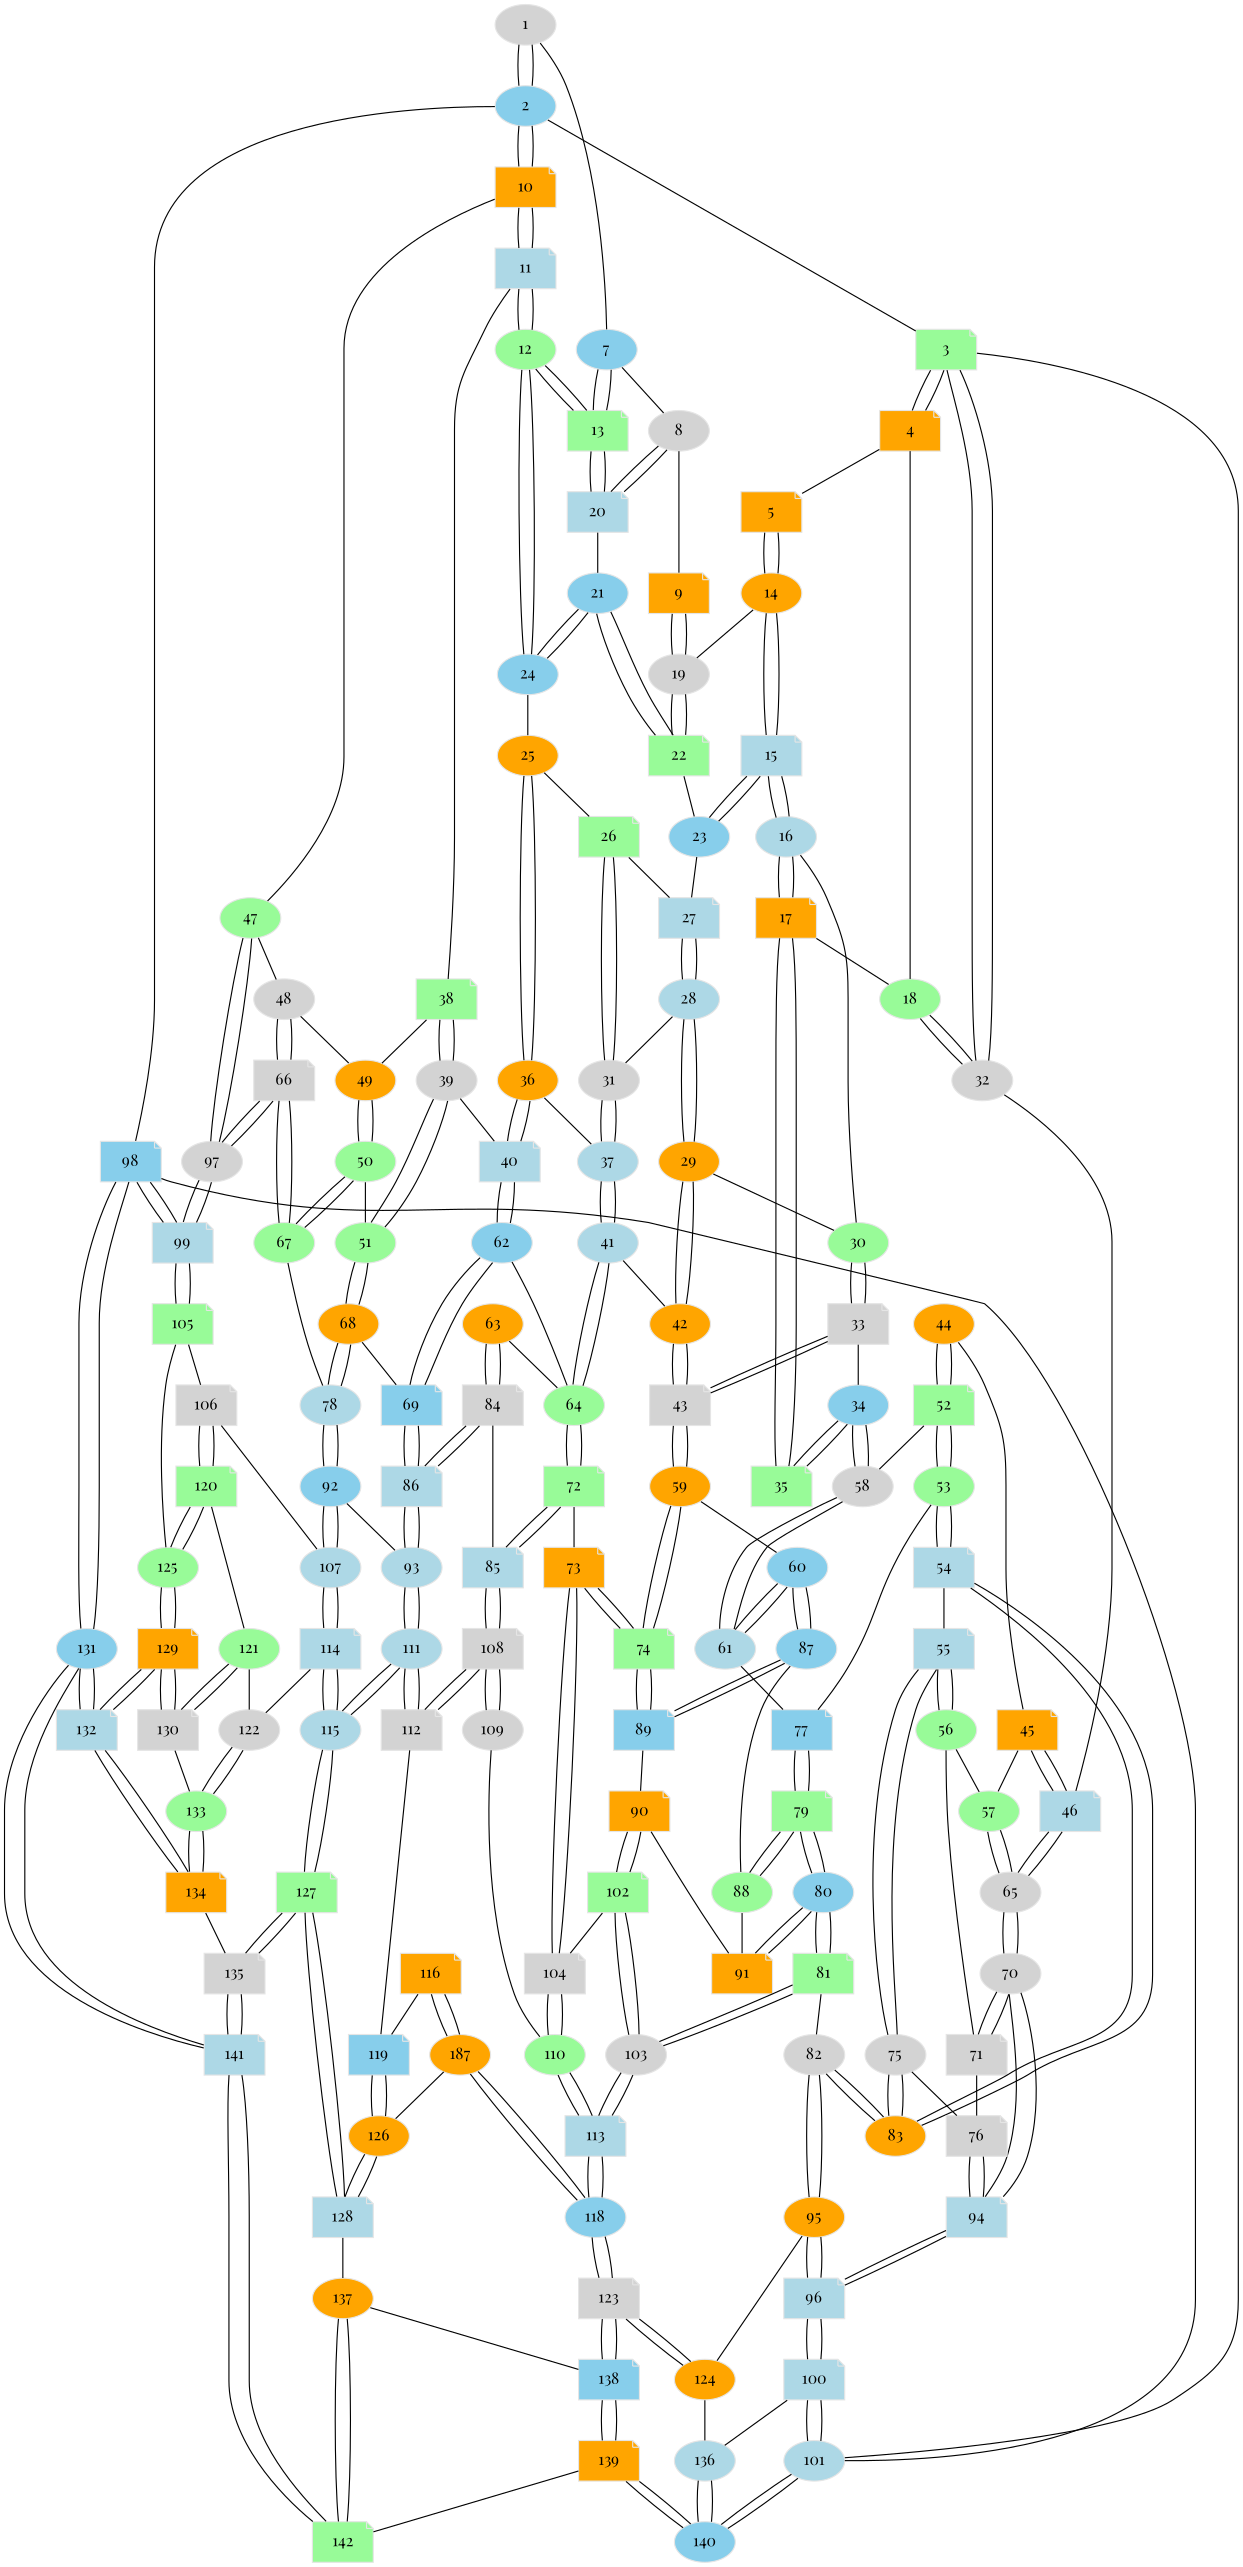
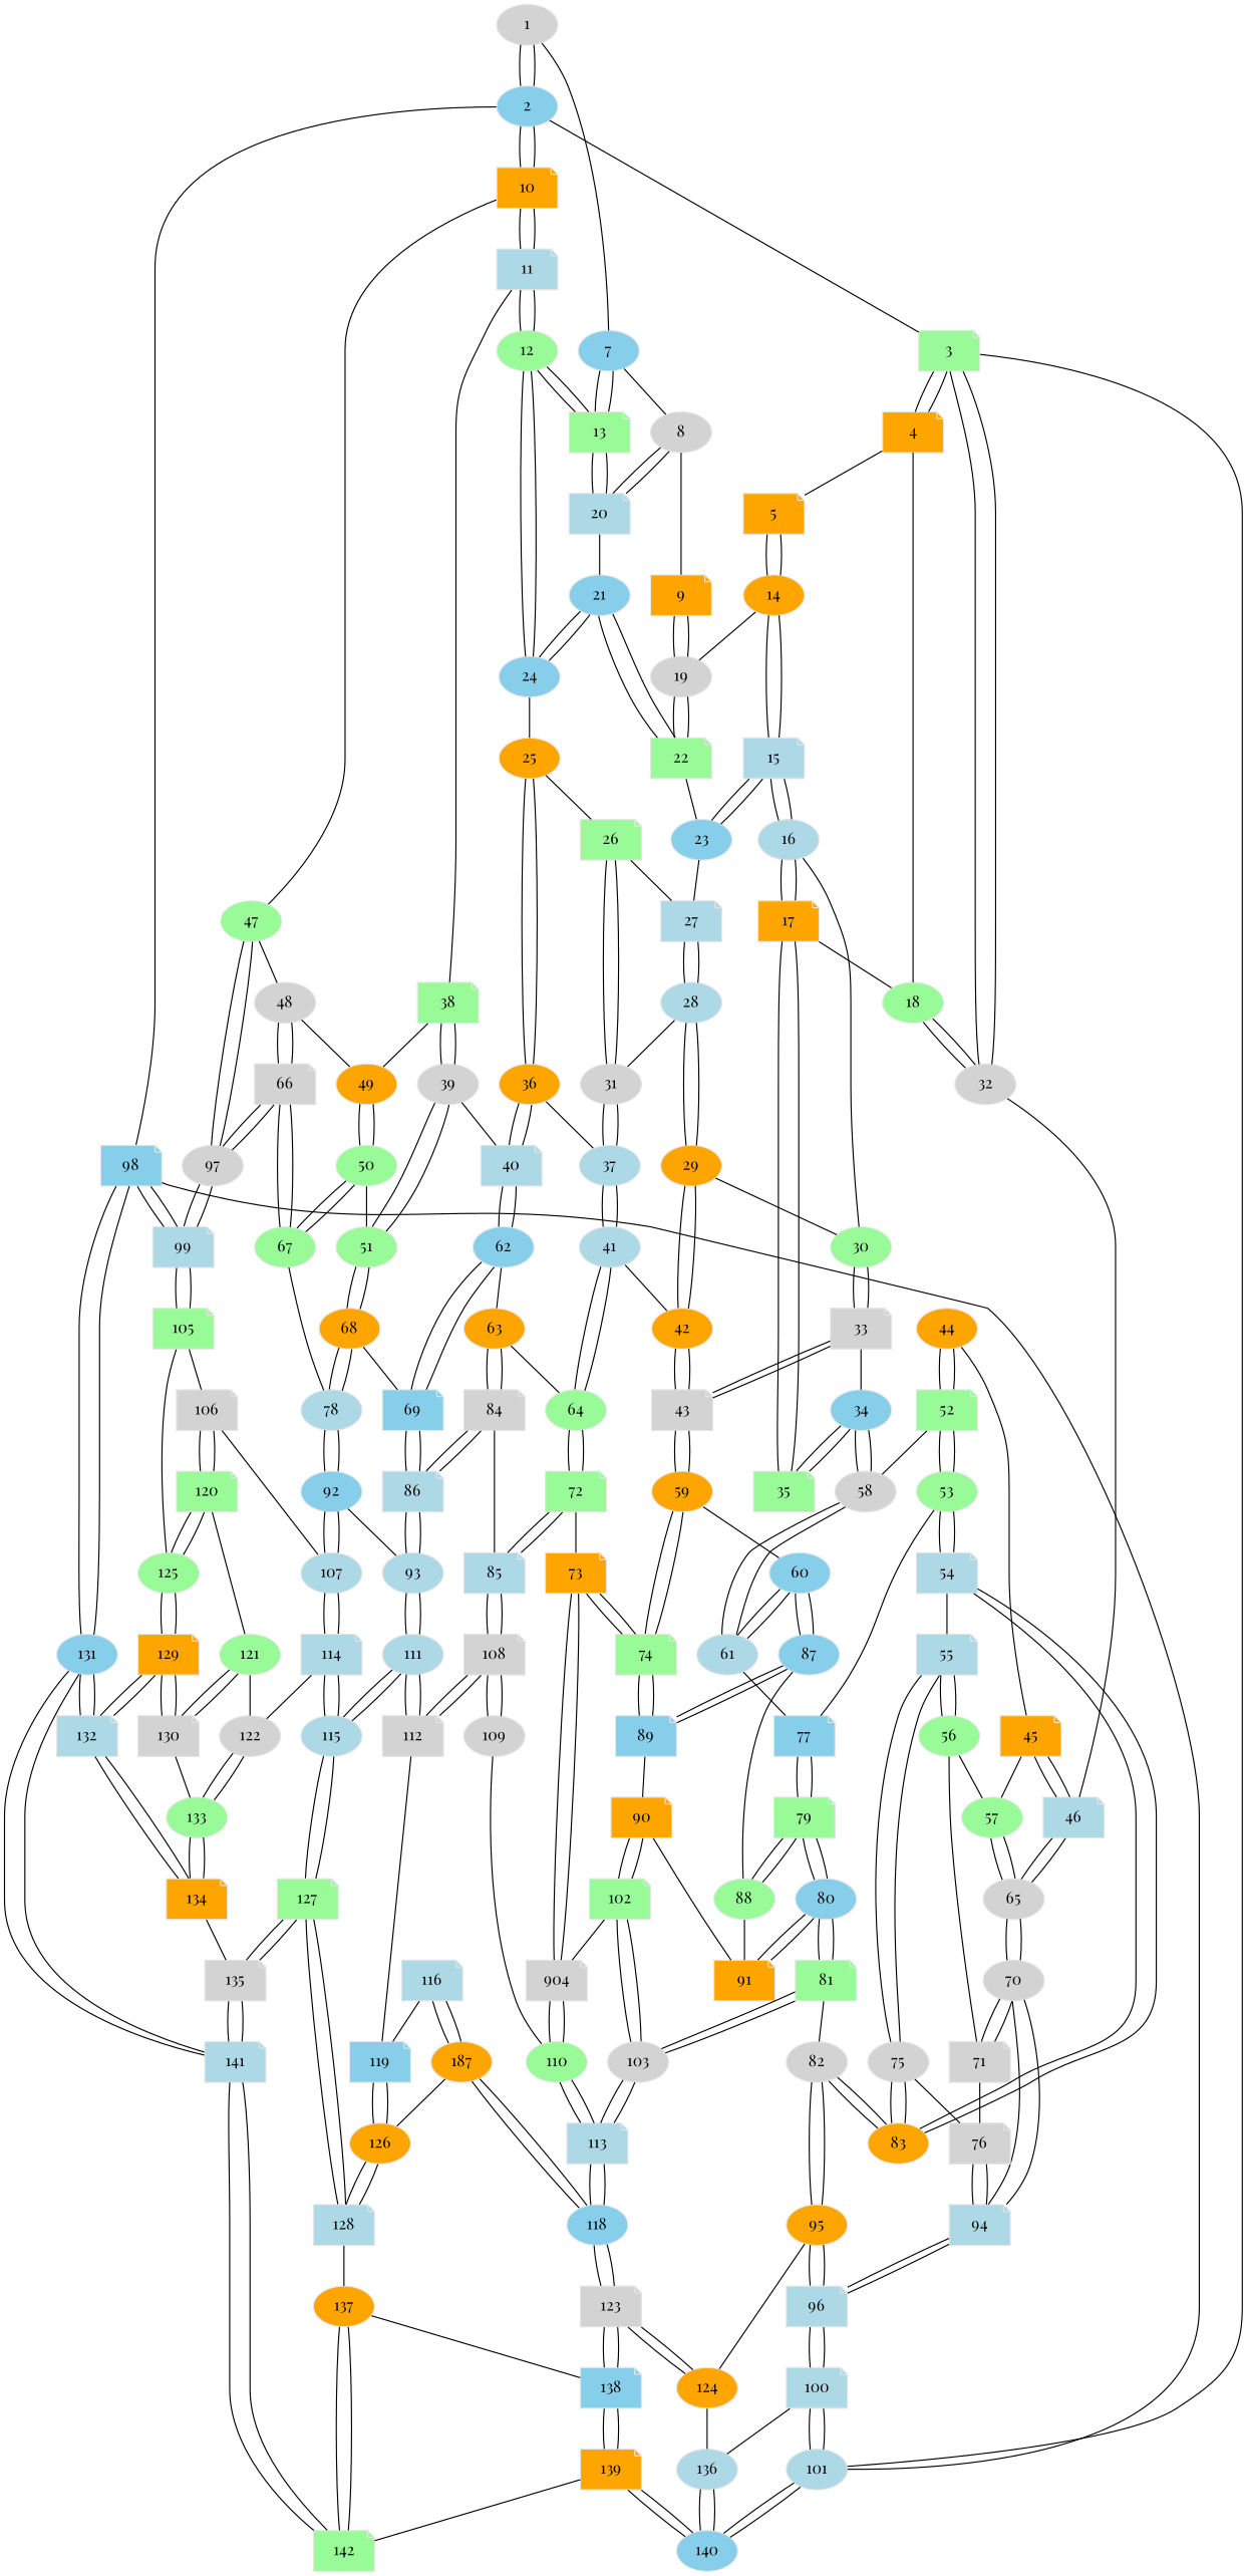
  graph {
    fontname="Playfair Display"
    node [color=gray90 fillcolor=palegreen fontname="Playfair Display" shape=ellipse style=filled]
    edge [fontname="Playfair Display"]
    1 [fillcolor=lightgrey]
    2 [fillcolor=skyblue]
    7 [fillcolor=skyblue]
    3 [shape=note]
    10 [fillcolor=orange shape=note]
    98 [fillcolor=skyblue shape=note]
    8 [fillcolor=lightgrey]
    13 [shape=note]
    4 [fillcolor=orange shape=note]
    32 [fillcolor=lightgrey]
    101 [fillcolor=lightblue]
    11 [fillcolor=lightblue shape=note]
    47
    99 [fillcolor=lightblue shape=note]
    131 [fillcolor=skyblue]
    5 [fillcolor=orange shape=note]
    18
    46 [fillcolor=lightblue shape=note]
    140 [fillcolor=skyblue]
    14 [fillcolor=orange]
    19 [fillcolor=lightgrey]
    15 [fillcolor=lightblue shape=note]
    9 [fillcolor=orange shape=note]
    20 [fillcolor=lightblue shape=note]
    21 [fillcolor=skyblue]
    22 [shape=note]
    12
    38 [shape=note]
    48 [fillcolor=lightgrey]
    97 [fillcolor=lightgrey]
    24 [fillcolor=skyblue]
    39 [fillcolor=lightgrey]
    49 [fillcolor=orange]
    25 [fillcolor=orange]
    16 [fillcolor=lightblue]
    23 [fillcolor=skyblue]
    17 [fillcolor=orange shape=note]
    30
    27 [fillcolor=lightblue shape=note]
    35 [shape=note]
    33 [fillcolor=lightgrey shape=note]
    28 [fillcolor=lightblue]
    26 [shape=note]
    36 [fillcolor=orange]
    31 [fillcolor=lightgrey]
    37 [fillcolor=lightblue]
    40 [fillcolor=lightblue shape=note]
    29 [fillcolor=orange]
    42 [fillcolor=orange]
    43 [fillcolor=lightgrey shape=note]
    34 [fillcolor=skyblue]
    41 [fillcolor=lightblue]
    65 [fillcolor=lightgrey]
    58 [fillcolor=lightgrey]
    59 [fillcolor=orange]
    61 [fillcolor=lightblue]
    44 [fillcolor=orange]
    45 [fillcolor=orange shape=note]
    52 [shape=note]
    62 [fillcolor=skyblue]
    64
    51
    50
    68 [fillcolor=orange]
    63 [fillcolor=orange]
    69 [fillcolor=skyblue shape=note]
    72 [shape=note]
    60 [fillcolor=skyblue]
    74 [shape=note]
    57
    53
    70 [fillcolor=lightgrey]
    66 [fillcolor=lightgrey shape=note]
    67
    78 [fillcolor=lightblue]
    54 [fillcolor=lightblue shape=note]
    77 [fillcolor=skyblue shape=note]
    55 [fillcolor=lightblue shape=note]
    83 [fillcolor=orange]
    79 [shape=note]
    56
    75 [fillcolor=lightgrey]
    71 [fillcolor=lightgrey shape=note]
    76 [fillcolor=lightgrey shape=note]
    87 [fillcolor=skyblue]
    89 [fillcolor=skyblue shape=note]
    88
    84 [fillcolor=lightgrey shape=note]
    86 [fillcolor=lightblue shape=note]
    85 [fillcolor=lightblue shape=note]
    73 [fillcolor=orange shape=note]
    94 [fillcolor=lightblue shape=note]
    92 [fillcolor=skyblue]
    93 [fillcolor=lightblue]
    96 [fillcolor=lightblue shape=note]
-   104 [fillcolor=lightgrey shape=note]
+   104 [fillcolor=lightgrey shape=note label=904]
    108 [fillcolor=lightgrey shape=note]
    110
    90 [fillcolor=orange shape=note]
    80 [fillcolor=skyblue]
    107 [fillcolor=lightblue]
    81 [shape=note]
    91 [fillcolor=orange shape=note]
    82 [fillcolor=lightgrey]
    103 [fillcolor=lightgrey]
    95 [fillcolor=orange]
    113 [fillcolor=lightblue shape=note]
    124 [fillcolor=orange]
    109 [fillcolor=lightgrey]
    112 [fillcolor=lightgrey shape=note]
    111 [fillcolor=lightblue]
    102 [shape=note]
    114 [fillcolor=lightblue shape=note]
    115 [fillcolor=lightblue]
    100 [fillcolor=lightblue shape=note]
    136 [fillcolor=lightblue]
    105 [shape=note]
    132 [fillcolor=lightblue shape=note]
    141 [fillcolor=lightblue shape=note]
    106 [fillcolor=lightgrey shape=note]
    125
    118 [fillcolor=skyblue]
    120 [shape=note]
    129 [fillcolor=orange shape=note]
    121
    122 [fillcolor=lightgrey]
    119 [fillcolor=skyblue shape=note]
-   116 [fillcolor=orange shape=note]
+   116 [fillcolor=lightblue shape=note]
    n129 [fillcolor=orange label=187]
    127 [shape=note]
    126 [fillcolor=orange]
    123 [fillcolor=lightgrey shape=note]
    133
    128 [fillcolor=lightblue shape=note]
    135 [fillcolor=lightgrey shape=note]
    138 [fillcolor=skyblue shape=note]
    130 [fillcolor=lightgrey shape=note]
    134 [fillcolor=orange shape=note]
    139 [fillcolor=orange shape=note]
    137 [fillcolor=orange]
    142 [shape=note]
    1 -- 2
    1 -- 2
    1 -- 7
    2 -- 3
    2 -- 10
    2 -- 10
    2 -- 98
    7 -- 8
    7 -- 13
    7 -- 13
    3 -- 4
    3 -- 4
    3 -- 32
    3 -- 32
    3 -- 101
    10 -- 11
    10 -- 11
    10 -- 47
    98 -- 101
    98 -- 99
    98 -- 99
    98 -- 131
    98 -- 131
    8 -- 9
    8 -- 20
    8 -- 20
    13 -- 20
    13 -- 20
    4 -- 5
    4 -- 18
    32 -- 46
    101 -- 140
    101 -- 140
    11 -- 12
    11 -- 12
    11 -- 38
    47 -- 48
    47 -- 97
    47 -- 97
    99 -- 105
    99 -- 105
    131 -- 132
    131 -- 132
    131 -- 141
    131 -- 141
    5 -- 14
    5 -- 14
    18 -- 32
    18 -- 32
    46 -- 65
    46 -- 65
    14 -- 19
    14 -- 15
    14 -- 15
    19 -- 22
    19 -- 22
    15 -- 16
    15 -- 16
    15 -- 23
    15 -- 23
    9 -- 19
    9 -- 19
    20 -- 21
    21 -- 22
    21 -- 22
    21 -- 24
    21 -- 24
    22 -- 23
    12 -- 13
    12 -- 13
    12 -- 24
    12 -- 24
    38 -- 39
    38 -- 39
    38 -- 49
    48 -- 49
    48 -- 66
    48 -- 66
    97 -- 99
    97 -- 99
    24 -- 25
    39 -- 40
    39 -- 51
    39 -- 51
    49 -- 50
    49 -- 50
    25 -- 26
    25 -- 36
    25 -- 36
    16 -- 17
    16 -- 17
    16 -- 30
    23 -- 27
    17 -- 18
    17 -- 35
    17 -- 35
    30 -- 33
    30 -- 33
    27 -- 28
    27 -- 28
    33 -- 43
    33 -- 43
    33 -- 34
    28 -- 31
    28 -- 29
    28 -- 29
    26 -- 27
    26 -- 31
    26 -- 31
    36 -- 37
    36 -- 40
    36 -- 40
    31 -- 37
    31 -- 37
    37 -- 41
    37 -- 41
    40 -- 62
    40 -- 62
    29 -- 30
    29 -- 42
    29 -- 42
    42 -- 43
    42 -- 43
    43 -- 59
    43 -- 59
    34 -- 35
    34 -- 35
    34 -- 58
    34 -- 58
    41 -- 42
    41 -- 64
    41 -- 64
    65 -- 70
    65 -- 70
    58 -- 61
    58 -- 61
    59 -- 60
    59 -- 74
    59 -- 74
    61 -- 77
    44 -- 45
    44 -- 52
    44 -- 52
    45 -- 46
    45 -- 46
    45 -- 57
    52 -- 58
    52 -- 53
    52 -- 53
-   62 -- 64
+   62 -- 63
    62 -- 69
    62 -- 69
    64 -- 72
    64 -- 72
    51 -- 68
    51 -- 68
    50 -- 51
    50 -- 67
    50 -- 67
    68 -- 69
    68 -- 78
    68 -- 78
    63 -- 64
    63 -- 84
    63 -- 84
    69 -- 86
    69 -- 86
    72 -- 85
    72 -- 85
    72 -- 73
    60 -- 61
    60 -- 61
    60 -- 87
    60 -- 87
    74 -- 89
    74 -- 89
    57 -- 65
    57 -- 65
    53 -- 54
    53 -- 54
    53 -- 77
    70 -- 71
    70 -- 71
    70 -- 94
    70 -- 94
    66 -- 97
    66 -- 97
    66 -- 67
    66 -- 67
    67 -- 78
    78 -- 92
    78 -- 92
    54 -- 55
    54 -- 83
    54 -- 83
    77 -- 79
    77 -- 79
    55 -- 56
    55 -- 56
    55 -- 75
    55 -- 75
    79 -- 88
    79 -- 88
    79 -- 80
    79 -- 80
    56 -- 57
    56 -- 71
    75 -- 83
    75 -- 83
    75 -- 76
    71 -- 76
    76 -- 94
    76 -- 94
    87 -- 89
    87 -- 89
    87 -- 88
    89 -- 90
    88 -- 91
    84 -- 86
    84 -- 86
    84 -- 85
    86 -- 93
    86 -- 93
    85 -- 108
    85 -- 108
    73 -- 74
    73 -- 74
    73 -- 104
    73 -- 104
    94 -- 96
    94 -- 96
    92 -- 93
    92 -- 107
    92 -- 107
    93 -- 111
    93 -- 111
    96 -- 100
    96 -- 100
    104 -- 110
    104 -- 110
    108 -- 109
    108 -- 109
    108 -- 112
    108 -- 112
    110 -- 113
    110 -- 113
    90 -- 91
    90 -- 102
    90 -- 102
    80 -- 81
    80 -- 81
    80 -- 91
    80 -- 91
    107 -- 114
    107 -- 114
    81 -- 82
    81 -- 103
    81 -- 103
    82 -- 83
    82 -- 83
    82 -- 95
    82 -- 95
    103 -- 113
    103 -- 113
    95 -- 96
    95 -- 96
    95 -- 124
    113 -- 118
    113 -- 118
    124 -- 136
    109 -- 110
    112 -- 119
    111 -- 112
    111 -- 112
    111 -- 115
    111 -- 115
    102 -- 104
    102 -- 103
    102 -- 103
    114 -- 115
    114 -- 115
    114 -- 122
    115 -- 127
    115 -- 127
    100 -- 101
    100 -- 101
    100 -- 136
    136 -- 140
    136 -- 140
    105 -- 106
    105 -- 125
    132 -- 134
    132 -- 134
    141 -- 142
    141 -- 142
    106 -- 107
    106 -- 120
    106 -- 120
    125 -- 129
    125 -- 129
    118 -- 123
    118 -- 123
    120 -- 125
    120 -- 125
    120 -- 121
    129 -- 132
    129 -- 132
    129 -- 130
    129 -- 130
    121 -- 122
    121 -- 130
    121 -- 130
    122 -- 133
    122 -- 133
    119 -- 126
    119 -- 126
    116 -- 119
    116 -- n129
    116 -- n129
    n129 -- 118
    n129 -- 118
    n129 -- 126
    127 -- 128
    127 -- 128
    127 -- 135
    127 -- 135
    126 -- 128
    126 -- 128
    123 -- 124
    123 -- 124
    123 -- 138
    123 -- 138
    133 -- 134
    133 -- 134
    128 -- 137
    135 -- 141
    135 -- 141
    138 -- 139
    138 -- 139
    130 -- 133
    134 -- 135
    139 -- 140
    139 -- 140
    139 -- 142
    137 -- 138
    137 -- 142
    137 -- 142
  }
